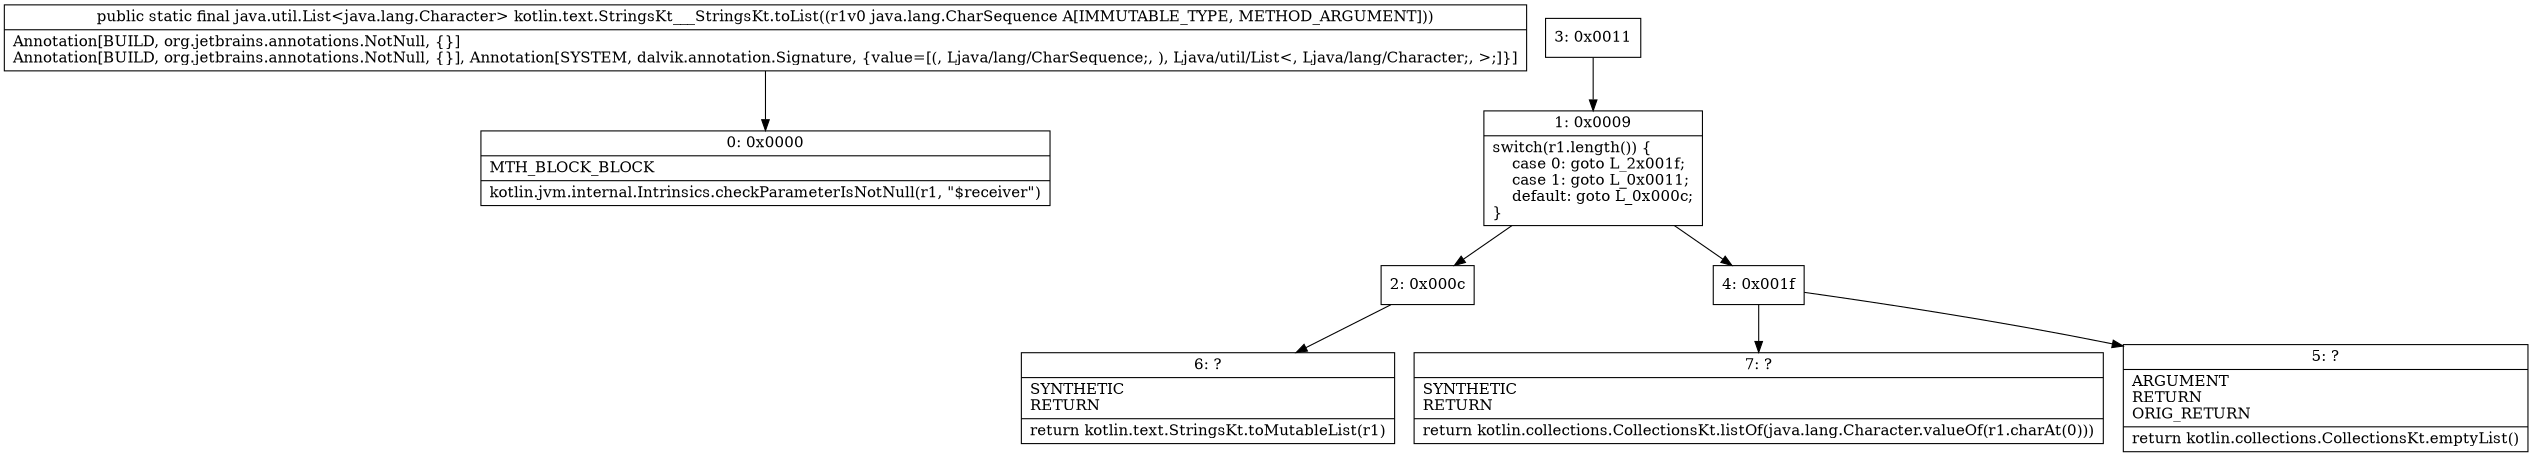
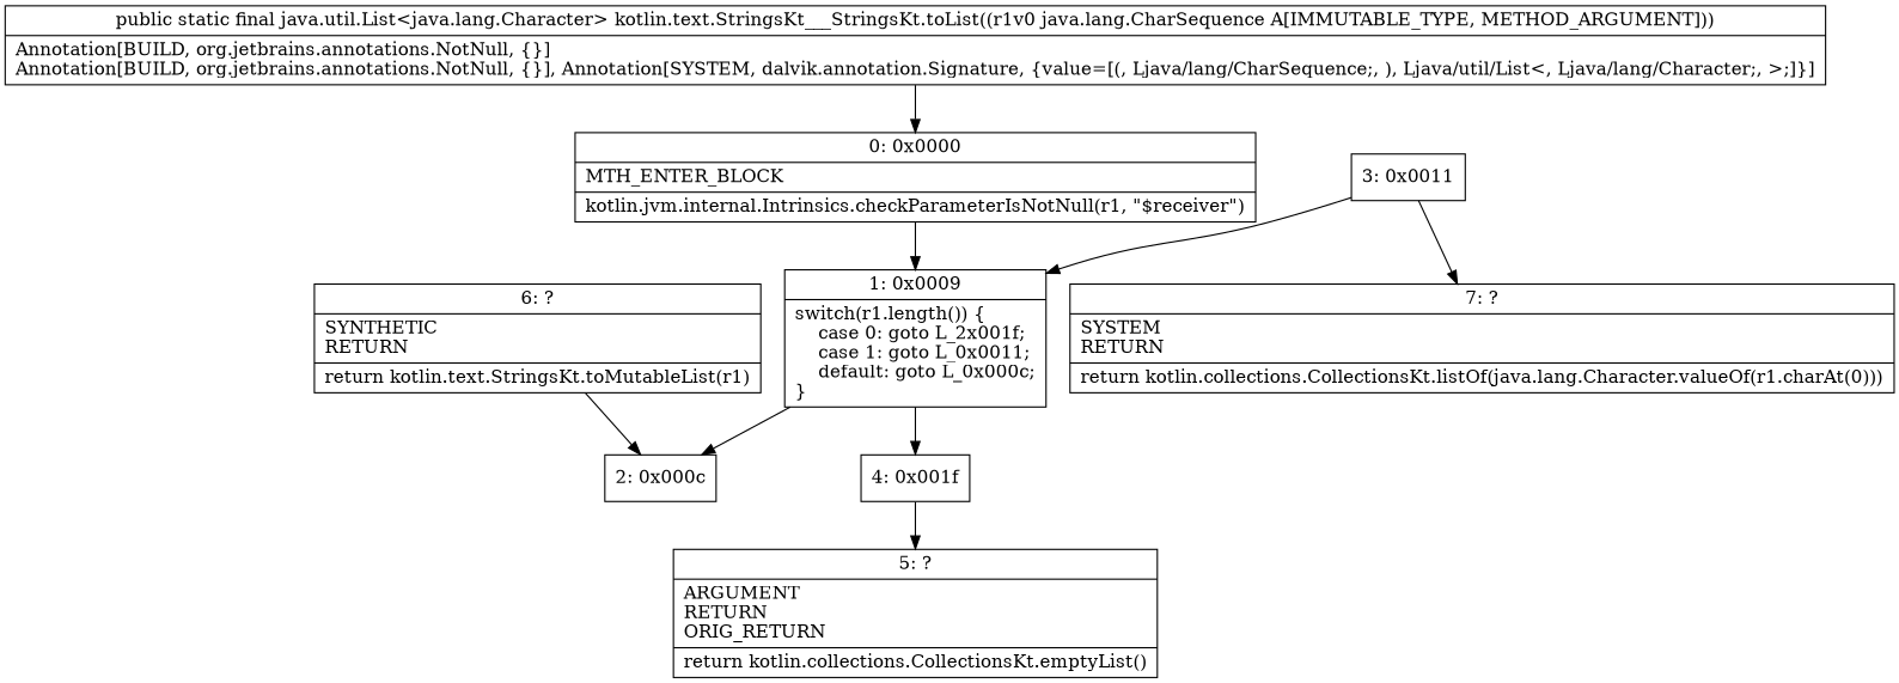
  digraph {
    node [shape=record]
-   n1 [label="{0\:\ 0x0000|MTH_BLOCK_BLOCK\l|kotlin.jvm.internal.Intrinsics.checkParameterIsNotNull(r1, \"$receiver\")\l}"]
+   n1 [label="{0\:\ 0x0000|MTH_ENTER_BLOCK\l|kotlin.jvm.internal.Intrinsics.checkParameterIsNotNull(r1, \"$receiver\")\l}"]
    n2 [label="{1\:\ 0x0009|switch(r1.length()) \{\l    case 0: goto L_2x001f;\l    case 1: goto L_0x0011;\l    default: goto L_0x000c;\l\}\l}"]
    n3 [label="{2\:\ 0x000c}"]
    n4 [label="{4\:\ 0x001f}"]
    n5 [label="{6\:\ ?|SYNTHETIC\lRETURN\l|return kotlin.text.StringsKt.toMutableList(r1)\l}"]
    n6 [label="{3\:\ 0x0011}"]
-   n7 [label="{7\:\ ?|SYNTHETIC\lRETURN\l|return kotlin.collections.CollectionsKt.listOf(java.lang.Character.valueOf(r1.charAt(0)))\l}"]
+   n7 [label="{7\:\ ?|SYSTEM\lRETURN\l|return kotlin.collections.CollectionsKt.listOf(java.lang.Character.valueOf(r1.charAt(0)))\l}"]
    n8 [label="{5\:\ ?|ARGUMENT\lRETURN\lORIG_RETURN\l|return kotlin.collections.CollectionsKt.emptyList()\l}"]
    n9 [label="{public static final java.util.List\<java.lang.Character\> kotlin.text.StringsKt___StringsKt.toList((r1v0 java.lang.CharSequence A[IMMUTABLE_TYPE, METHOD_ARGUMENT]))  | Annotation[BUILD, org.jetbrains.annotations.NotNull, \{\}]\lAnnotation[BUILD, org.jetbrains.annotations.NotNull, \{\}], Annotation[SYSTEM, dalvik.annotation.Signature, \{value=[(, Ljava\/lang\/CharSequence;, ), Ljava\/util\/List\<, Ljava\/lang\/Character;, \>;]\}]\l}"]
+   n1 -> n2
    n2 -> n3
    n2 -> n4
-   n3 -> n5
+   n5 -> n3
    n4 -> n8
    n6 -> n2
-   n4 -> n7
+   n6 -> n7
    n9 -> n1
  }
